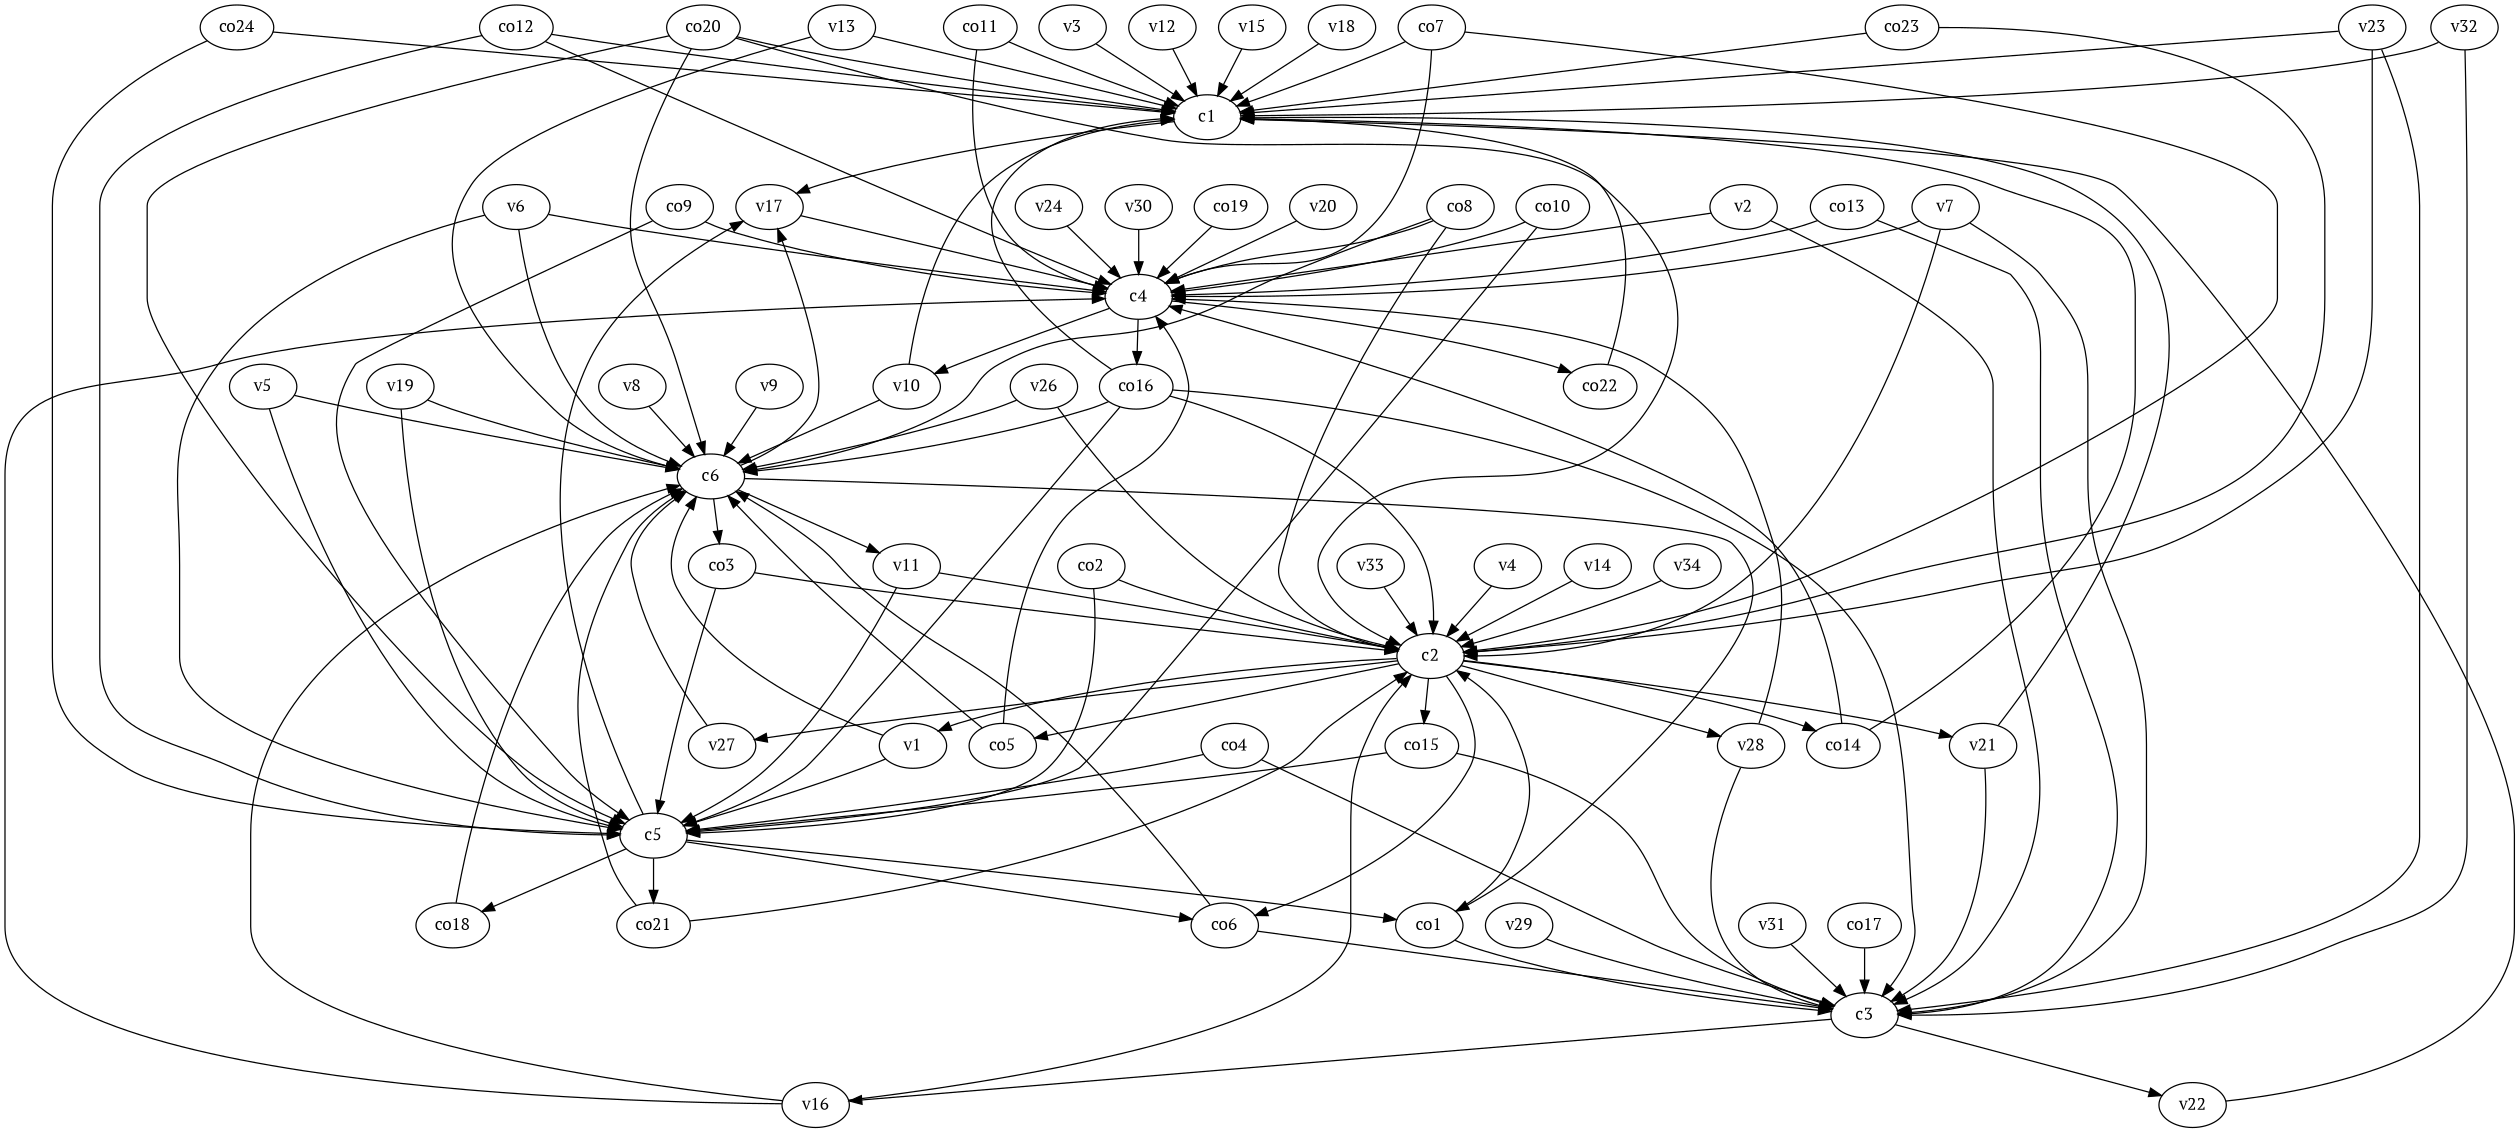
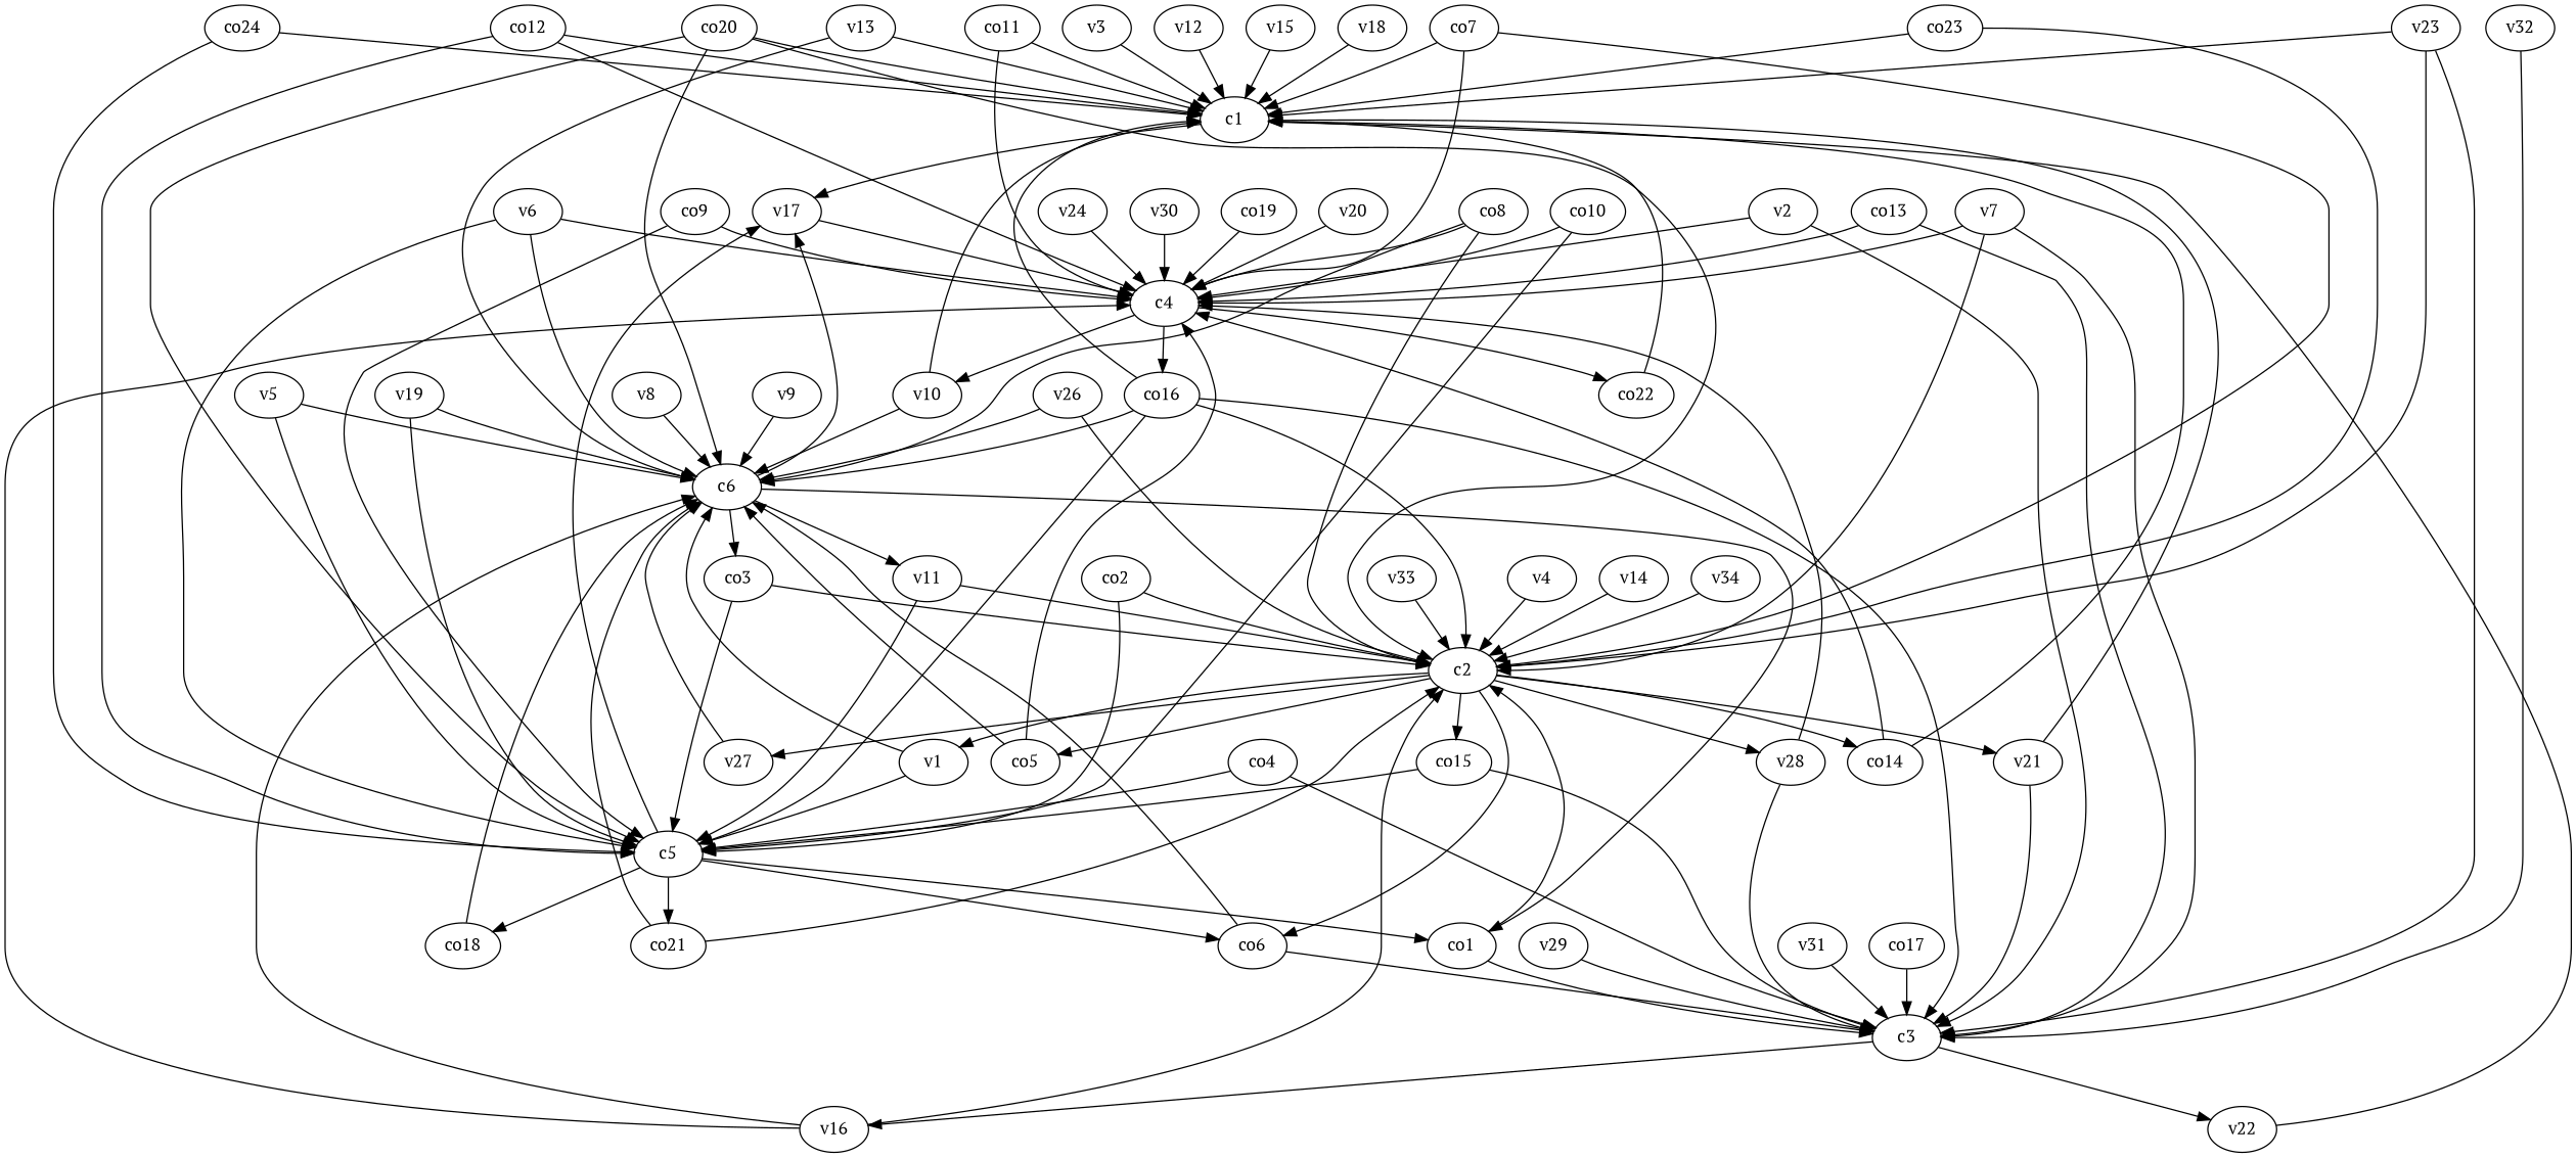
  strict digraph {
    fontname="PT Serif"
    node [fontname="PT Serif"]
    edge [fontname="PT Serif" weight=1]
    c1
    v17
    c4
    c2
    v1
    v21
    v27
    v28
    co5
    co6
    co14
    co15
    c5
    c6
    c3
    v16
    v22
    v10
    co16
    co22
    co1
    co18
    co21
    v11
    co3
    v33
    v2
    v3
    v4
    v5
    v6
    v7
    v8
    v9
    v12
    v13
    v14
    v15
    v18
    v19
    v20
    v23
    v24
    v26
    v29
    v30
    v31
    v32
    v34
    co2
    co4
    co7
    co8
    co9
    co10
    co11
    co12
    co13
    co17
    co19
    co20
    co23
    co24
    c1 -> v17
    v17 -> c4
    c4 -> v10
    c4 -> co16
    c4 -> co22
    c2 -> v1
    c2 -> v21
    c2 -> v27
    c2 -> v28
    c2 -> co5
    c2 -> co6
    c2 -> co14
    c2 -> co15
    v1 -> c5
    v1 -> c6
    v21 -> c1
    v21 -> c3
    v27 -> c6
    v28 -> c4
    v28 -> c3
    co5 -> c4
    co5 -> c6
    co6 -> c6
    co6 -> c3
    co14 -> c1
    co14 -> c4
    co15 -> c5
    co15 -> c3
    c5 -> v17
    c5 -> co6
    c5 -> co1
    c5 -> co18
    c5 -> co21
    c6 -> v17
    c6 -> co1
    c6 -> v11
    c6 -> co3
    c3 -> v16
    c3 -> v22
    v16 -> c4
    v16 -> c2
    v16 -> c6
    v22 -> c1
    v10 -> c1
    v10 -> c6
    co16 -> c1
    co16 -> c2
    co16 -> c5
    co16 -> c6
    co16 -> c3
    co22 -> c1
    co1 -> c2
    co1 -> c3
    co18 -> c6
    co21 -> c2
    co21 -> c6
    v11 -> c2
    v11 -> c5
    co3 -> c2
    co3 -> c5
    v33 -> c2
    v2 -> c4
    v2 -> c3
    v3 -> c1
    v4 -> c2
    v5 -> c5
    v5 -> c6
    v6 -> c4
    v6 -> c5
    v6 -> c6
    v7 -> c4
    v7 -> c2
    v7 -> c3
    v8 -> c6
    v9 -> c6
    v12 -> c1
    v13 -> c1
    v13 -> c6
    v14 -> c2
    v15 -> c1
    v18 -> c1
    v19 -> c5
    v19 -> c6
    v20 -> c4
    v23 -> c1
    v23 -> c2
    v23 -> c3
    v24 -> c4
    v26 -> c2
    v26 -> c6
    v29 -> c3
    v30 -> c4
    v31 -> c3
-   v32 -> c1
    v32 -> c3
    v34 -> c2
    co2 -> c2
    co2 -> c5
    co4 -> c5
    co4 -> c3
    co7 -> c1
    co7 -> c4
    co7 -> c2
    co8 -> c4
    co8 -> c2
    co8 -> c6
    co9 -> c4
    co9 -> c5
    co10 -> c4
    co10 -> c5
    co11 -> c1
    co11 -> c4
    co12 -> c1
    co12 -> c4
    co12 -> c5
    co13 -> c4
    co13 -> c3
    co17 -> c3
    co19 -> c4
    co20 -> c1
    co20 -> c2
    co20 -> c5
    co20 -> c6
    co23 -> c1
    co23 -> c2
    co24 -> c1
    co24 -> c5
  }
